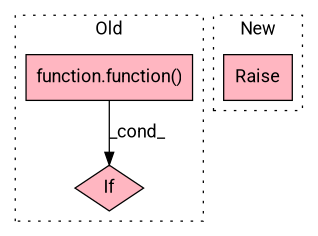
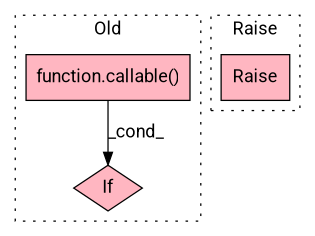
  digraph {
    fontname=Roboto
    node [shape=box style=filled fillcolor=lightpink fontname=Roboto]
-   n1 [a=75 l="9,1" label="function.function()" s="6218,6233"]
+   n1 [a=75 l="9,1" label="function.callable()" s="6218,6233"]
    n2 [a=96 l=0 label=If s=6218 shape=diamond]
    n3 [a=91 l=6 label=Raise s=9527]
    subgraph cluster_1 {
      label=Old
      style=dotted
      n1
      n2
    }
    subgraph cluster_2 {
-     label=New
+     label=Raise
      style=dotted
      n3
    }
    n1 -> n2 [label=_cond_ style=solid fontname=Roboto]
  }
